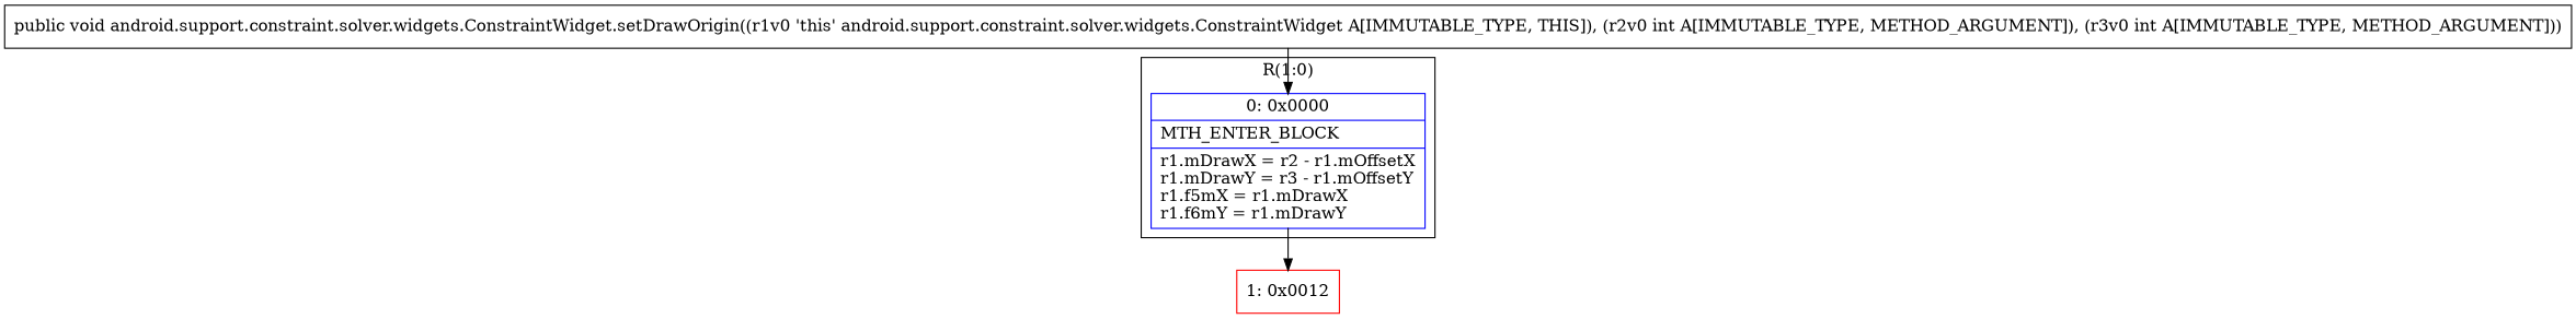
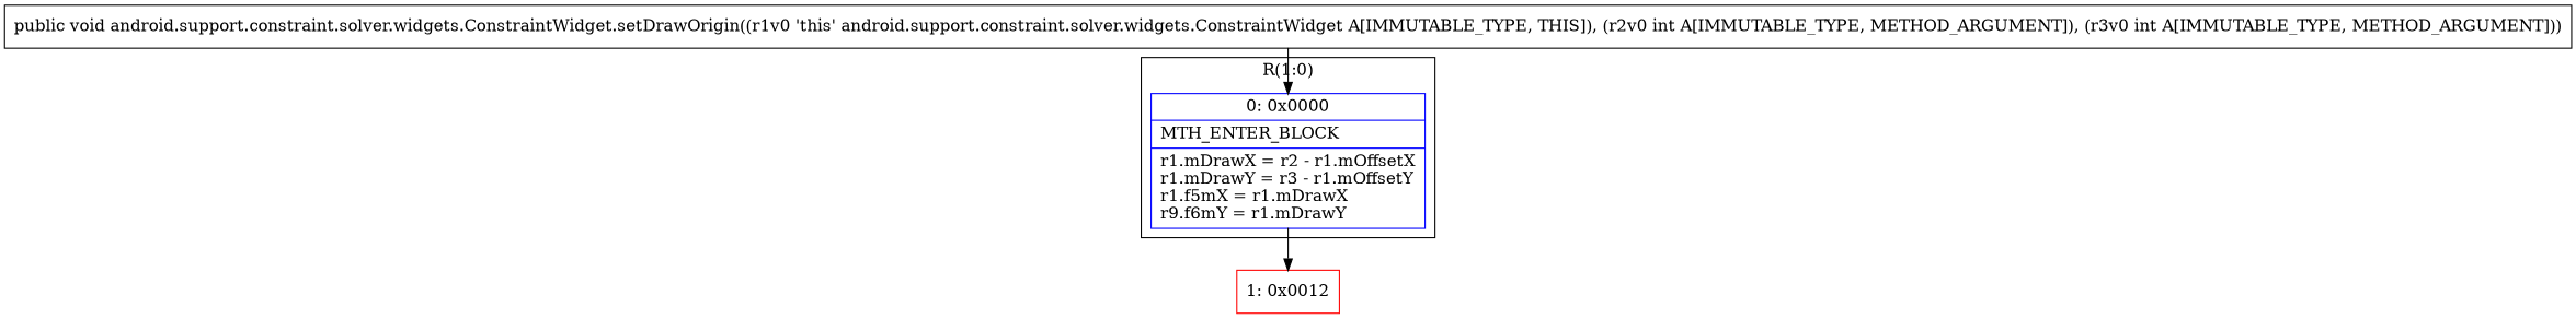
  digraph {
    node [shape=record]
-   n1 [color=blue label="{0\:\ 0x0000|MTH_ENTER_BLOCK\l|r1.mDrawX = r2 \- r1.mOffsetX\lr1.mDrawY = r3 \- r1.mOffsetY\lr1.f5mX = r1.mDrawX\lr1.f6mY = r1.mDrawY\l}"]
+   n1 [color=blue label="{0\:\ 0x0000|MTH_ENTER_BLOCK\l|r1.mDrawX = r2 \- r1.mOffsetX\lr1.mDrawY = r3 \- r1.mOffsetY\lr1.f5mX = r1.mDrawX\lr9.f6mY = r1.mDrawY\l}"]
    n2 [color=red label="{1\:\ 0x0012}"]
    n3 [label="{public void android.support.constraint.solver.widgets.ConstraintWidget.setDrawOrigin((r1v0 'this' android.support.constraint.solver.widgets.ConstraintWidget A[IMMUTABLE_TYPE, THIS]), (r2v0 int A[IMMUTABLE_TYPE, METHOD_ARGUMENT]), (r3v0 int A[IMMUTABLE_TYPE, METHOD_ARGUMENT])) }"]
    subgraph cluster_1 {
      label="R(1:0)"
      n1
    }
    n1 -> n2
    n3 -> n1
  }
